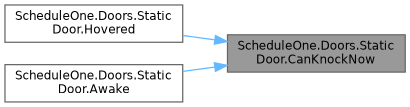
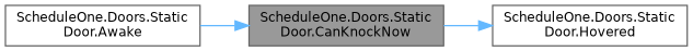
  digraph {
    rankdir=RL
    node [color=grey40 fillcolor=white fontname=Helvetica fontsize=10 shape=box style=filled]
    edge [color=steelblue1 dir=back fontname=Helvetica fontsize=10 labelfontname=Helvetica labelfontsize=10 style=solid]
    n1 [color=gray40 fillcolor=grey60 fontcolor=black height=0.2 label="ScheduleOne.Doors.Static\lDoor.CanKnockNow" width=0.4]
    n2 [height=0.2 label="ScheduleOne.Doors.Static\lDoor.Hovered" width=0.4]
    n3 [height=0.2 label="ScheduleOne.Doors.Static\lDoor.Awake" width=0.4]
-   n1 -> n2
+   n2 -> n1
    n1 -> n3
  }
